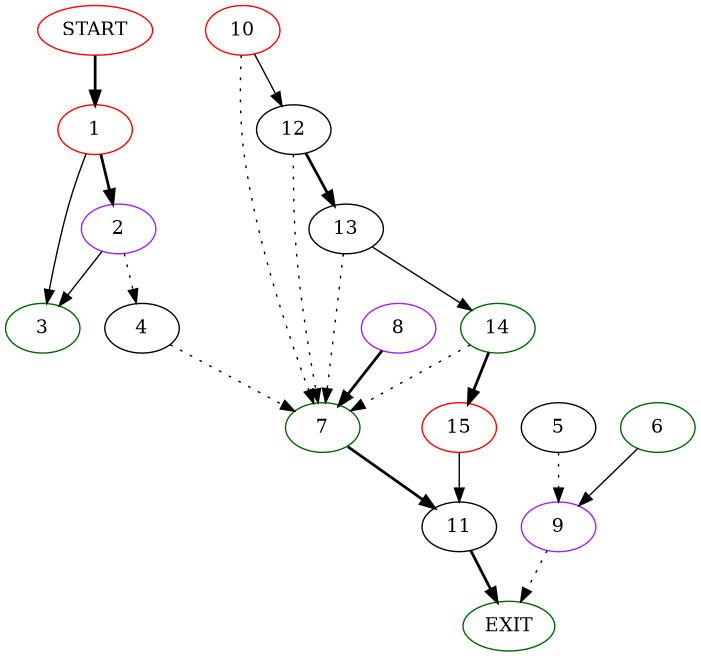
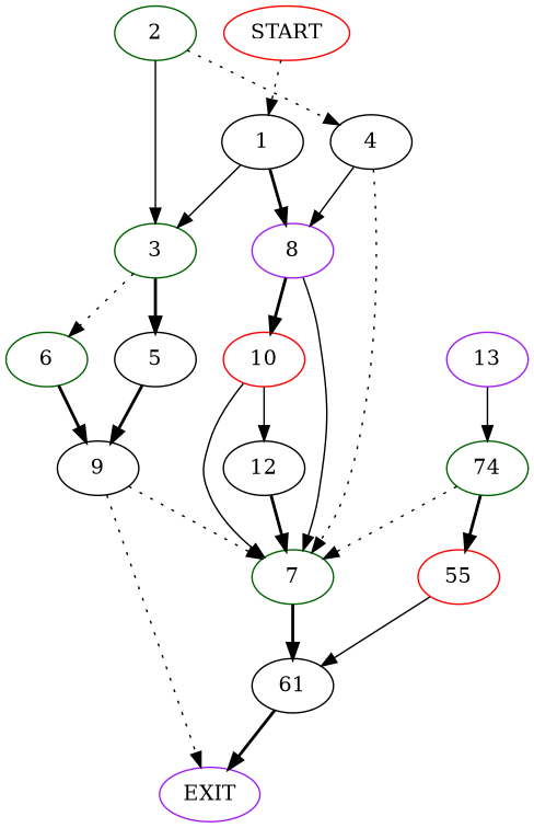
  digraph {
    node [color=darkgreen]
    edge [style=bold]
    n1 [color=red label=START]
-   1 [color=red]
-   2 [color=purple]
+   1 [color=black]
+   2
    3
-   n5 [label=EXIT]
+   n5 [color=purple label=EXIT]
    4 [color=black]
    5 [color=black]
    6
    7
    8 [color=purple]
-   9 [color=purple]
-   11 [color=black]
+   9 [color=black]
+   11 [color=black label=61]
    10 [color=red]
    12 [color=black]
-   13 [color=black]
-   14
-   15 [color=red]
-   n1 -> 1
-   1 -> 2
+   13 [color=purple]
+   14 [label=74]
+   15 [color=red label=55]
+   n1 -> 1 [style=dotted]
+   1 -> 8
    1 -> 3 [style=solid]
    2 -> 3 [style=solid]
    2 -> 4 [style=dotted]
+   3 -> 5
+   3 -> 6 [style=dotted]
    4 -> 7 [style=dotted]
-   5 -> 9 [style=dotted]
-   6 -> 9 [style=solid]
+   4 -> 8 [style=solid]
+   5 -> 9
+   6 -> 9
    7 -> 11
-   8 -> 7
+   8 -> 7 [style=solid]
+   8 -> 10
    9 -> n5 [style=dotted]
    11 -> n5
-   10 -> 7 [style=dotted]
+   10 -> 7 [style=solid]
    10 -> 12 [style=solid]
-   12 -> 7 [style=dotted]
-   12 -> 13
-   13 -> 7 [style=dotted]
+   12 -> 7
+   9 -> 7 [style=dotted]
    13 -> 14 [style=solid]
    14 -> 7 [style=dotted]
    14 -> 15
    15 -> 11 [style=solid]
  }
